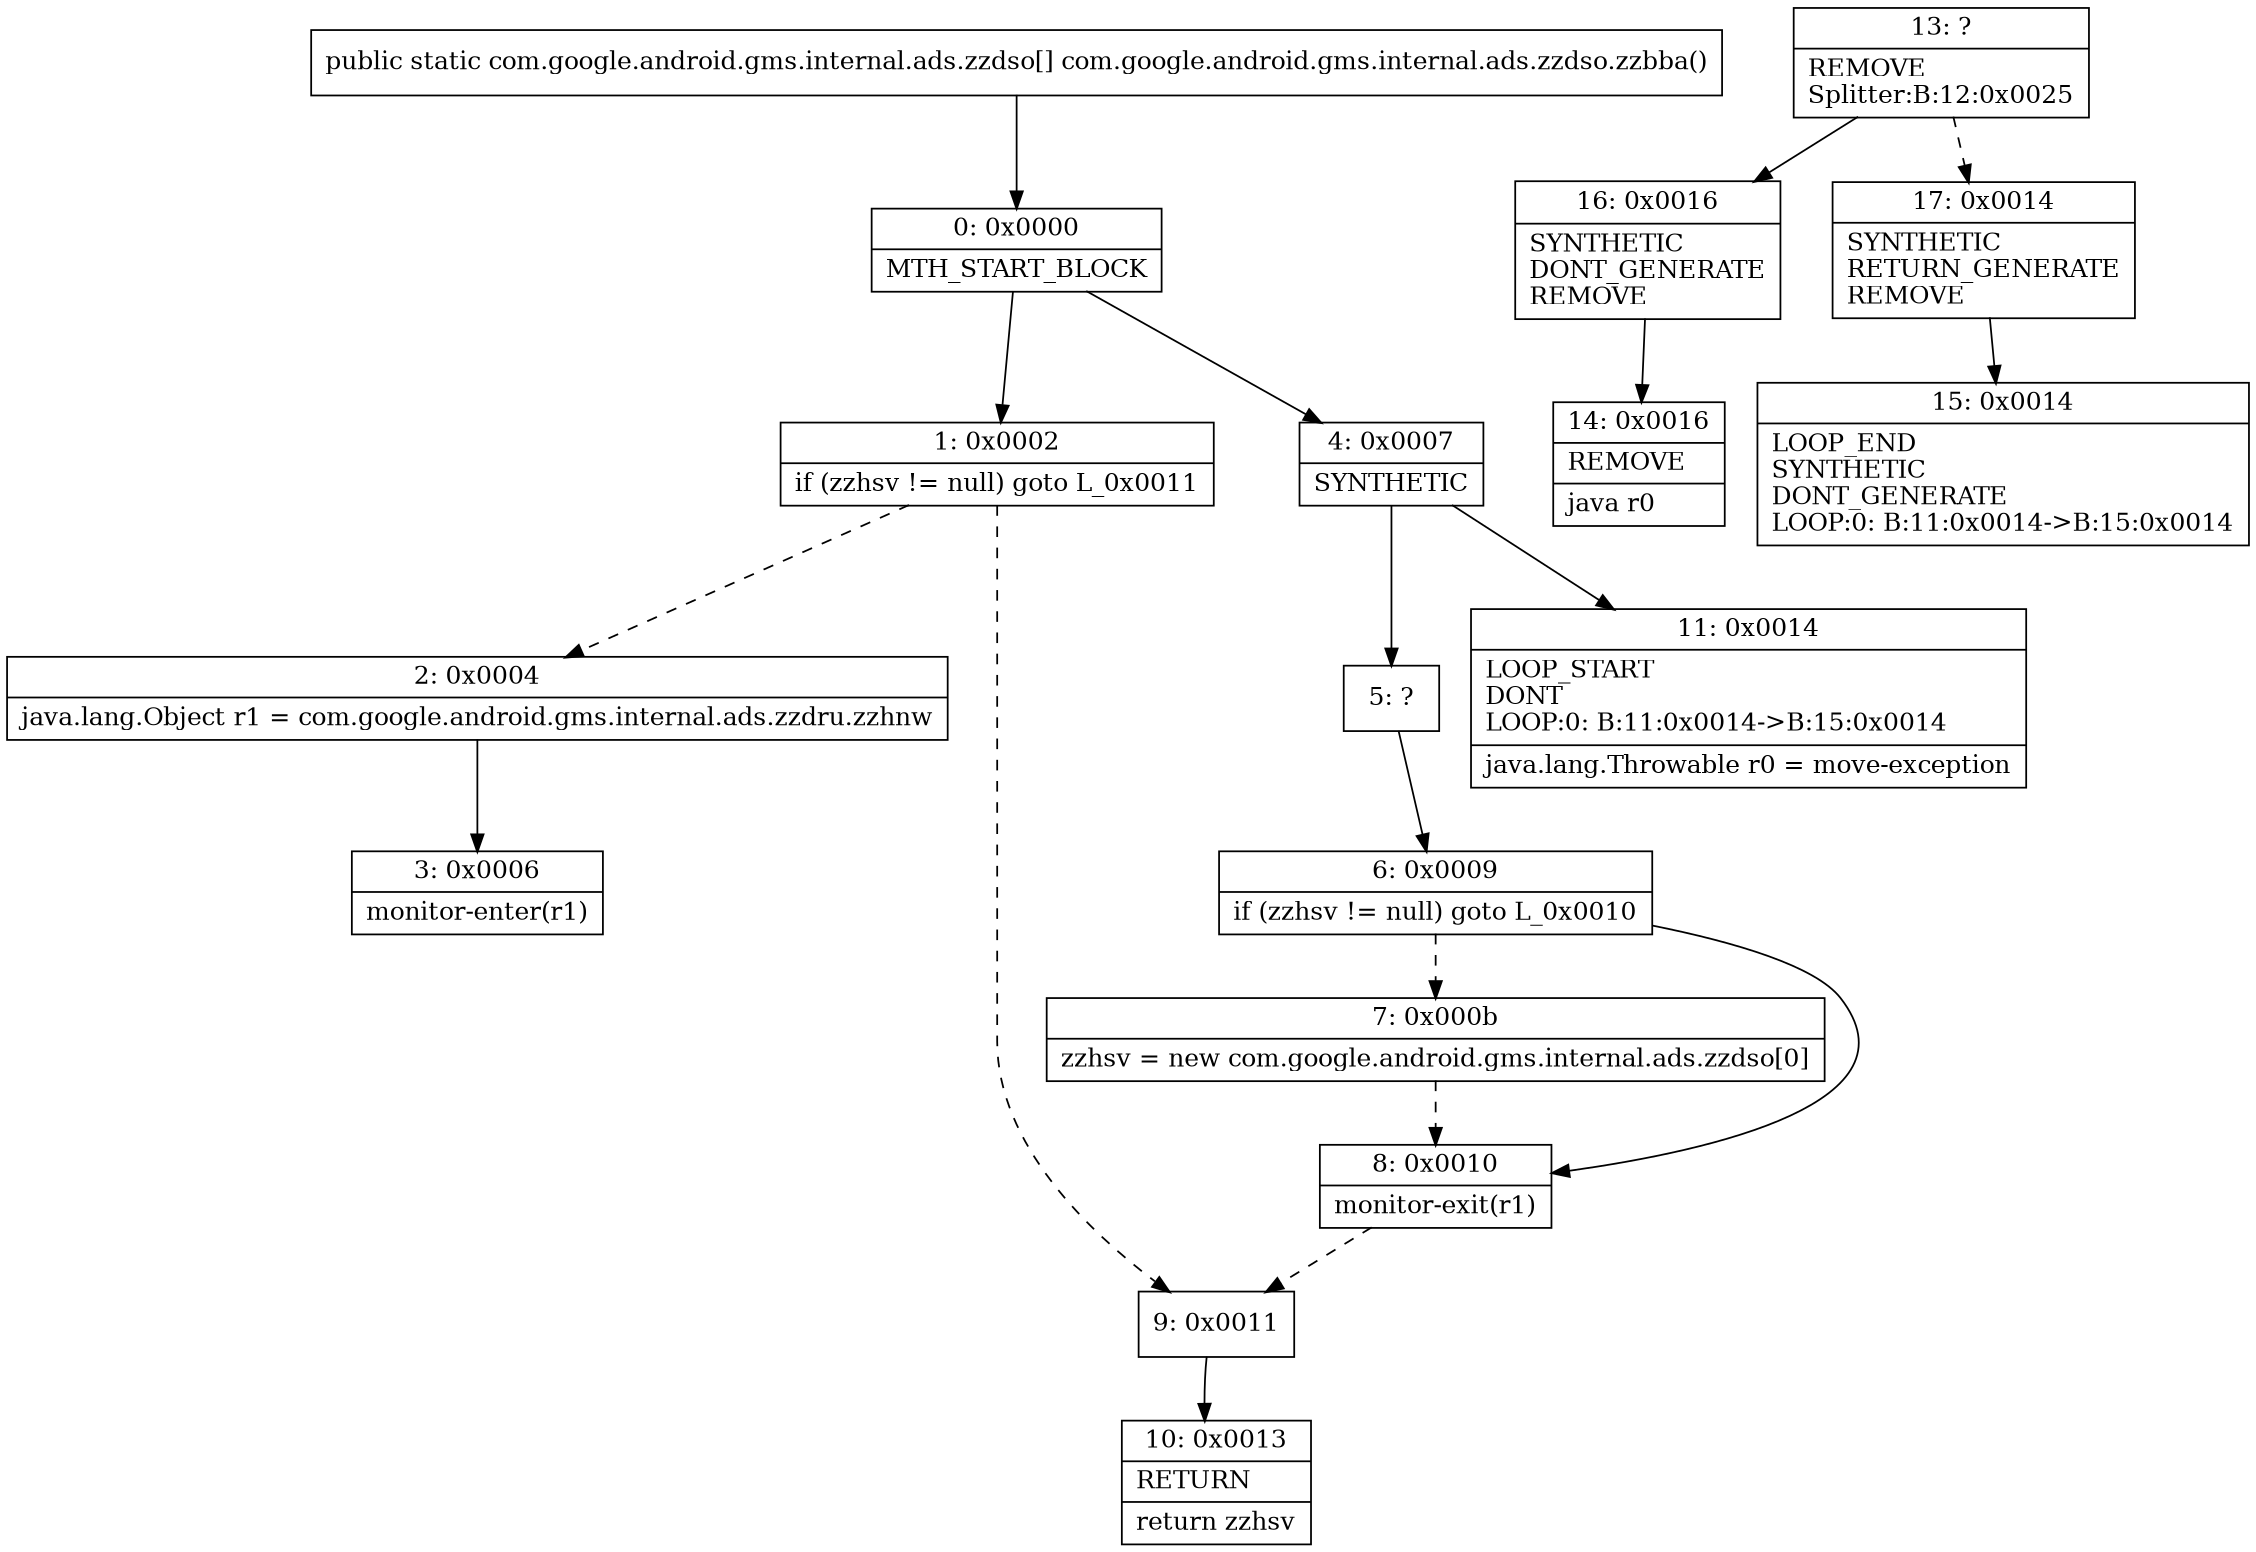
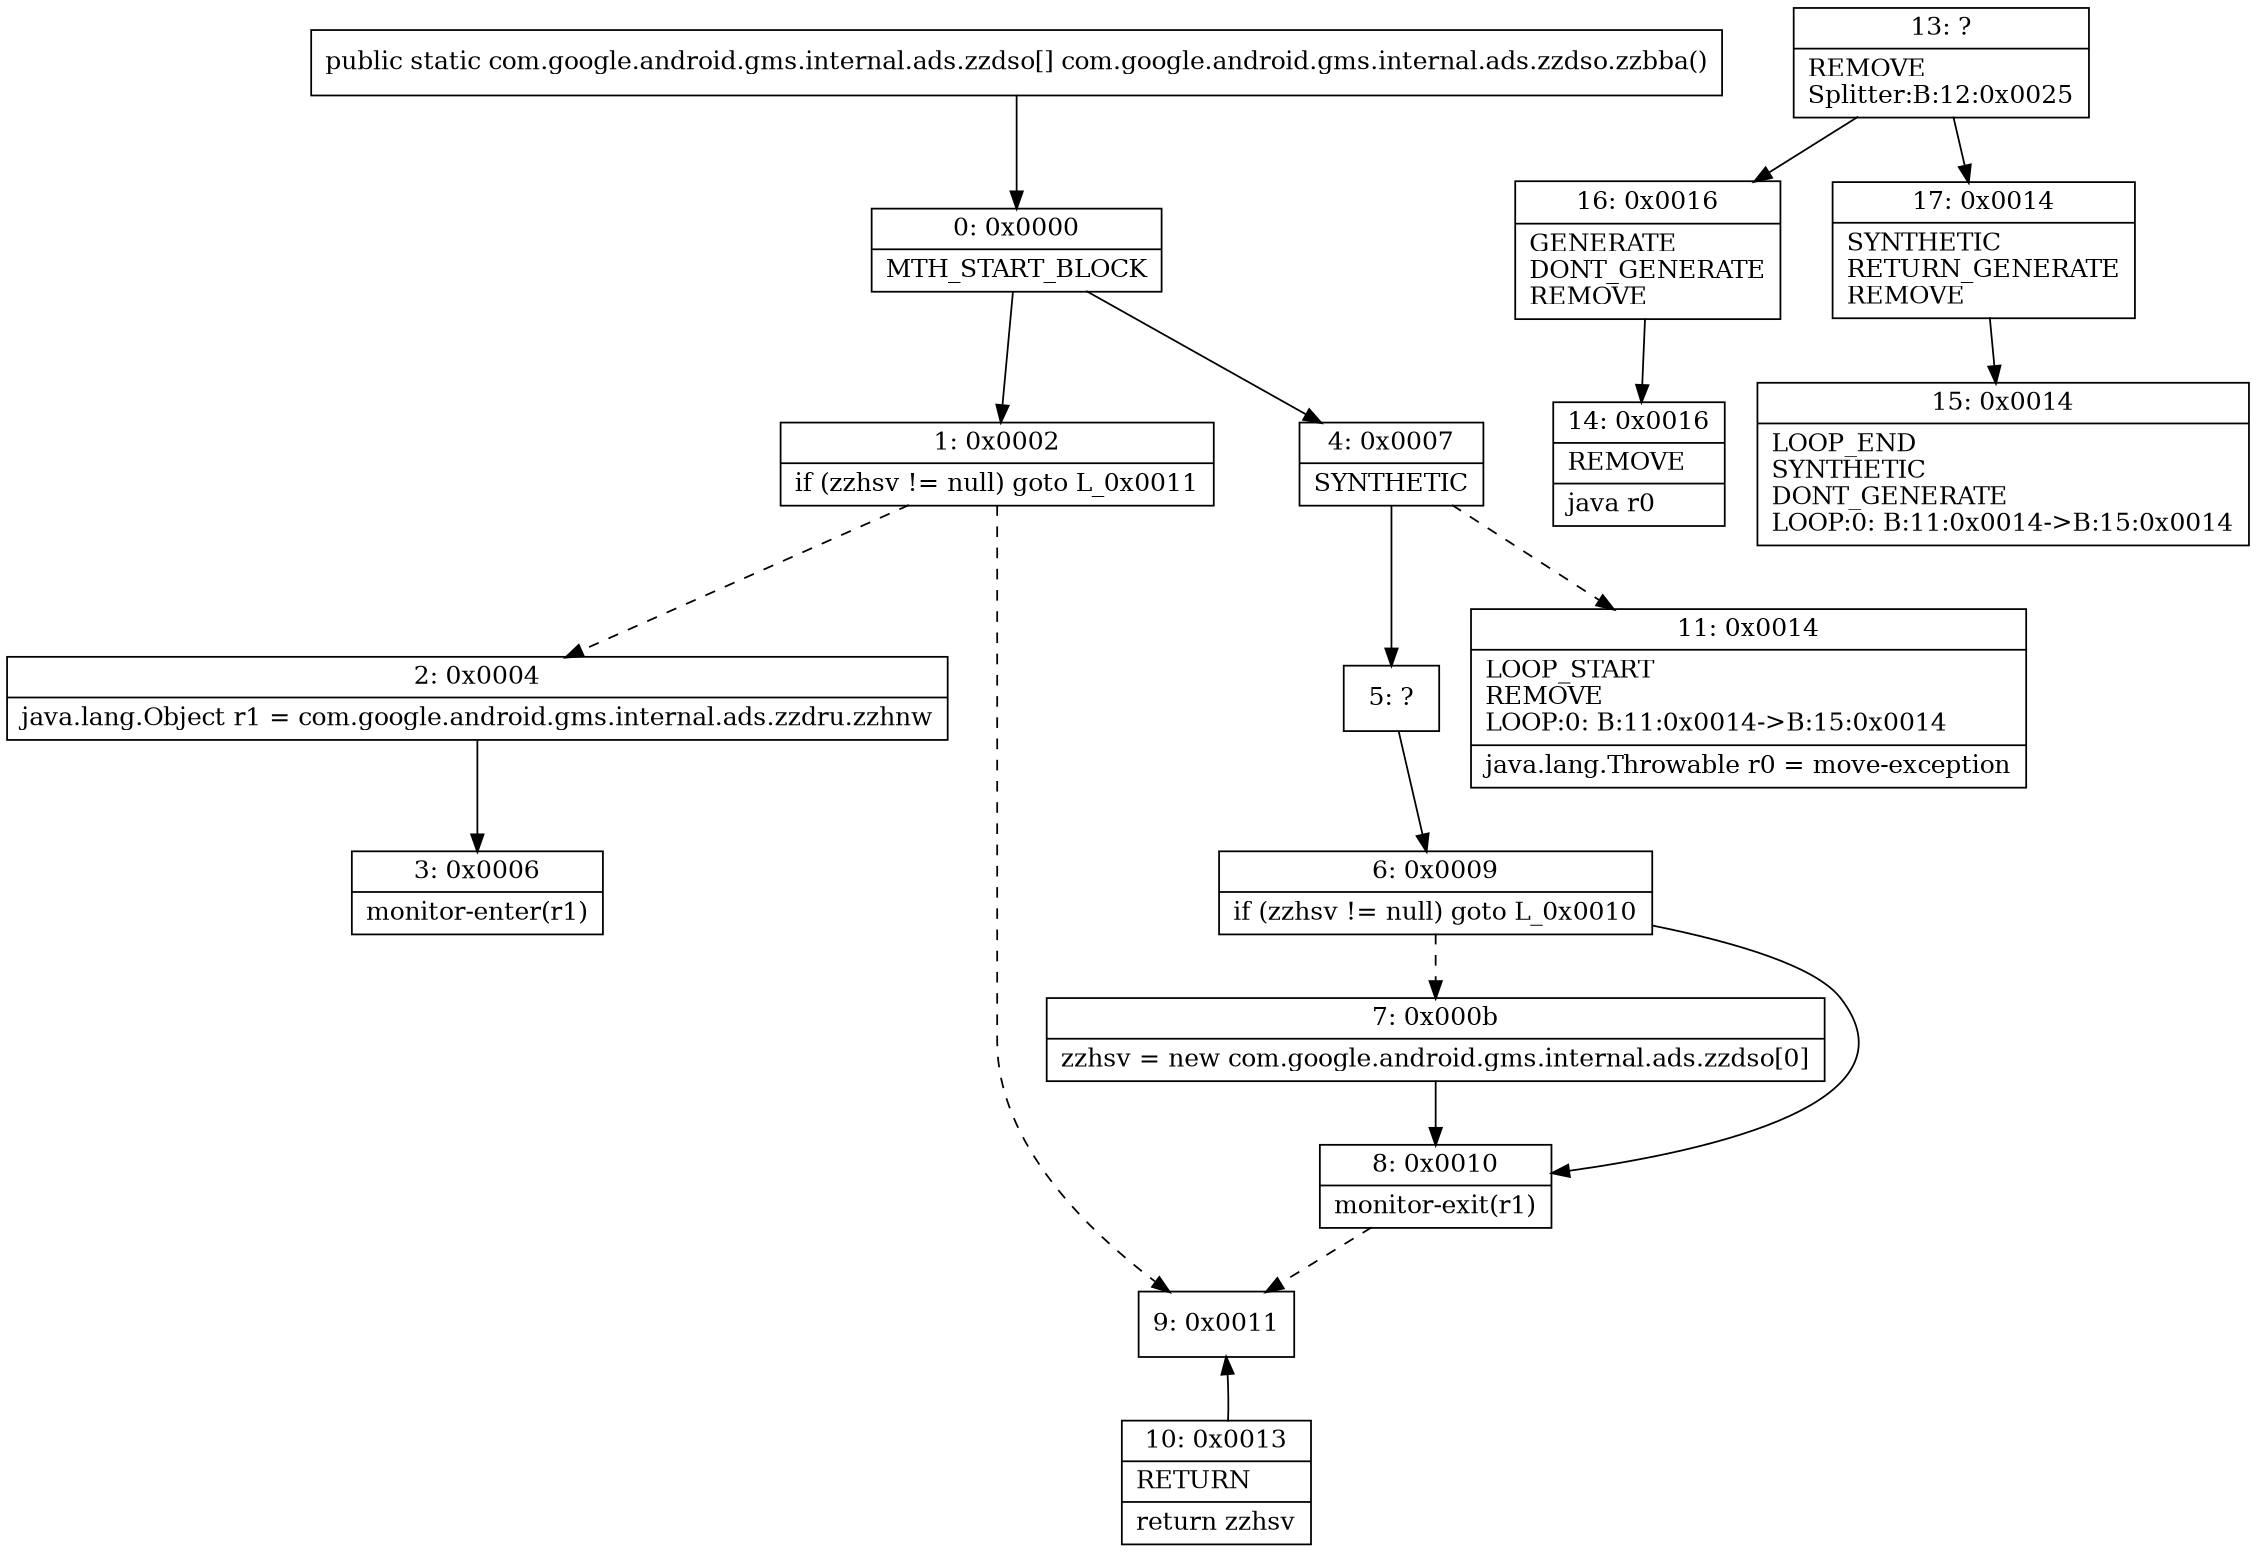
  digraph {
    node [shape=record]
    n1 [label="{0\:\ 0x0000|MTH_START_BLOCK\l}"]
    n2 [label="{1\:\ 0x0002|if (zzhsv != null) goto L_0x0011\l}"]
    n3 [label="{4\:\ 0x0007|SYNTHETIC\l}"]
    n4 [label="{2\:\ 0x0004|java.lang.Object r1 = com.google.android.gms.internal.ads.zzdru.zzhnw\l}"]
    n5 [label="{9\:\ 0x0011}"]
    n6 [label="{3\:\ 0x0006|monitor\-enter(r1)\l}"]
    n7 [label="{10\:\ 0x0013|RETURN\l|return zzhsv\l}"]
    n8 [label="{5\:\ ?}"]
-   n9 [label="{11\:\ 0x0014|LOOP_START\lDONT\lLOOP:0: B:11:0x0014\-\>B:15:0x0014\l|java.lang.Throwable r0 = move\-exception\l}"]
+   n9 [label="{11\:\ 0x0014|LOOP_START\lREMOVE\lLOOP:0: B:11:0x0014\-\>B:15:0x0014\l|java.lang.Throwable r0 = move\-exception\l}"]
    n10 [label="{6\:\ 0x0009|if (zzhsv != null) goto L_0x0010\l}"]
    n11 [label="{7\:\ 0x000b|zzhsv = new com.google.android.gms.internal.ads.zzdso[0]\l}"]
    n12 [label="{8\:\ 0x0010|monitor\-exit(r1)\l}"]
    n13 [label="{13\:\ ?|REMOVE\lSplitter:B:12:0x0025\l}"]
-   n14 [label="{16\:\ 0x0016|SYNTHETIC\lDONT_GENERATE\lREMOVE\l}"]
+   n14 [label="{16\:\ 0x0016|GENERATE\lDONT_GENERATE\lREMOVE\l}"]
    n15 [label="{17\:\ 0x0014|SYNTHETIC\lRETURN_GENERATE\lREMOVE\l}"]
    n16 [label="{15\:\ 0x0014|LOOP_END\lSYNTHETIC\lDONT_GENERATE\lLOOP:0: B:11:0x0014\-\>B:15:0x0014\l}"]
    n17 [label="{14\:\ 0x0016|REMOVE\l|java r0\l}"]
    n18 [label="{public static com.google.android.gms.internal.ads.zzdso[] com.google.android.gms.internal.ads.zzdso.zzbba() }"]
    n1 -> n2
    n1 -> n3
    n2 -> n4 [style=dashed]
    n2 -> n5 [style=dashed]
    n3 -> n8
-   n3 -> n9
+   n3 -> n9 [style=dashed]
    n4 -> n6
-   n5 -> n7
+   n7 -> n5
    n8 -> n10
    n10 -> n11 [style=dashed]
    n10 -> n12
-   n11 -> n12 [style=dashed]
+   n11 -> n12
    n12 -> n5 [style=dashed]
    n13 -> n14
-   n13 -> n15 [style=dashed]
+   n13 -> n15
    n14 -> n17
    n15 -> n16
    n18 -> n1
  }
